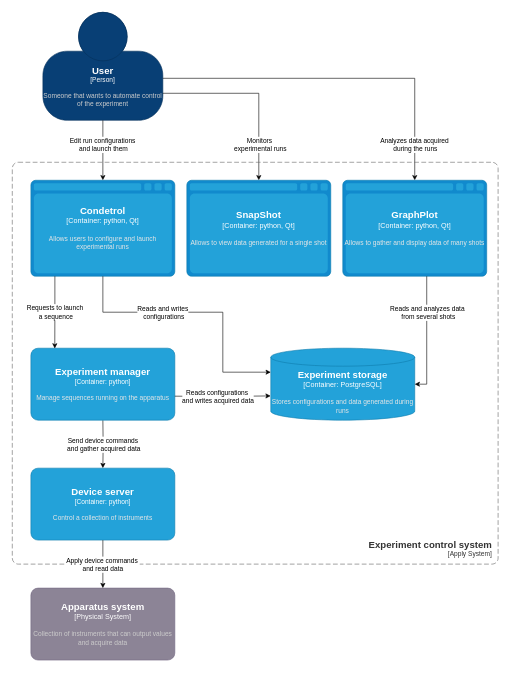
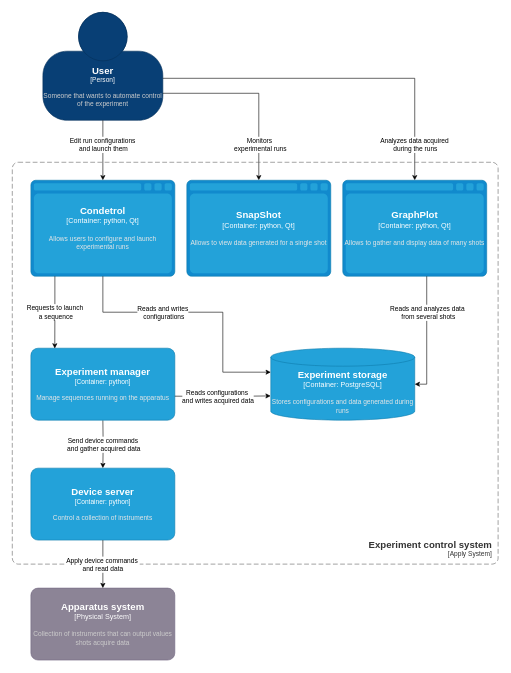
  <mxCell id="0" />
  <mxCell id="1" parent="0" />
  <mxCell id="2" value="&lt;font style=&quot;font-size: 16px&quot;&gt;&lt;b&gt;User&lt;/b&gt;&lt;/font&gt;&lt;div&gt;[Person]&lt;/div&gt;&lt;br&gt;&lt;div&gt;&lt;font style=&quot;font-size: 11px&quot;&gt;&lt;font color=&quot;#cccccc&quot;&gt;Someone that wants to automate control of the experiment&lt;/font&gt;&lt;/div&gt;" style="html=1;fontSize=11;dashed=0;whiteSpace=wrap;fillColor=#083F75;strokeColor=#06315C;fontColor=#ffffff;shape=mxgraph.c4.person2;align=center;metaEdit=1;points=[[0.5,0,0],[1,0.5,0],[1,0.75,0],[0.75,1,0],[0.5,1,0],[0.25,1,0],[0,0.75,0],[0,0.5,0]];resizable=0;" parent="1" vertex="1"><mxGeometry x="71" width="200" height="180" as="geometry" y="20" /></mxCell>
  <mxCell id="3" style="edgeStyle=orthogonalEdgeStyle;rounded=0;orthogonalLoop=1;jettySize=auto;html=1;entryX=0.5;entryY=0;entryDx=0;entryDy=0;entryPerimeter=0;strokeColor=#000000;" parent="1" source="2" edge="1"><mxGeometry relative="1" as="geometry"><mxPoint x="171" y="300" as="targetPoint" /></mxGeometry></mxCell>
  <mxCell id="4" value="Edit run configurations&amp;nbsp;&lt;div&gt;and launch them&lt;/div&gt;" style="edgeLabel;html=1;align=center;verticalAlign=middle;resizable=0;points=[];fontColor=#000000;labelBackgroundColor=#ffffff;" parent="3" vertex="1" connectable="0"><mxGeometry relative="1" as="geometry"><mxPoint y="-10" as="offset" /></mxGeometry></mxCell>
- <mxCell id="5" value="&lt;font style=&quot;font-size: 16px&quot;&gt;&lt;b&gt;Apparatus system&lt;/b&gt;&lt;/font&gt;&lt;div&gt;[Physical System]&lt;/div&gt;&lt;br&gt;&lt;div&gt;&lt;font style=&quot;font-size: 11px&quot;&gt;&lt;font color=&quot;#cccccc&quot;&gt;Collection of instruments that can output values and acquire data&lt;/font&gt;&lt;/div&gt;" style="rounded=1;whiteSpace=wrap;html=1;labelBackgroundColor=none;fillColor=#8C8496;fontColor=#ffffff;align=center;arcSize=10;strokeColor=#736782;metaEdit=1;resizable=0;points=[[0.25,0,0],[0.5,0,0],[0.75,0,0],[1,0.25,0],[1,0.5,0],[1,0.75,0],[0.75,1,0],[0.5,1,0],[0.25,1,0],[0,0.75,0],[0,0.5,0],[0,0.25,0]];" parent="1" vertex="1"><mxGeometry x="51" y="980" width="240" height="120" as="geometry" /></mxCell>
+ <mxCell id="5" value="&lt;font style=&quot;font-size: 16px&quot;&gt;&lt;b&gt;Apparatus system&lt;/b&gt;&lt;/font&gt;&lt;div&gt;[Physical System]&lt;/div&gt;&lt;br&gt;&lt;div&gt;&lt;font style=&quot;font-size: 11px&quot;&gt;&lt;font color=&quot;#cccccc&quot;&gt;Collection of instruments that can output values shots acquire data&lt;/font&gt;&lt;/div&gt;" style="rounded=1;whiteSpace=wrap;html=1;labelBackgroundColor=none;fillColor=#8C8496;fontColor=#ffffff;align=center;arcSize=10;strokeColor=#736782;metaEdit=1;resizable=0;points=[[0.25,0,0],[0.5,0,0],[0.75,0,0],[1,0.25,0],[1,0.5,0],[1,0.75,0],[0.75,1,0],[0.5,1,0],[0.25,1,0],[0,0.75,0],[0,0.5,0],[0,0.25,0]];" parent="1" vertex="1"><mxGeometry x="51" y="980" width="240" height="120" as="geometry" /></mxCell>
  <mxCell id="6" style="edgeStyle=orthogonalEdgeStyle;rounded=0;orthogonalLoop=1;jettySize=auto;html=1;exitX=0.5;exitY=1;exitDx=0;exitDy=0;exitPerimeter=0;strokeColor=#000000;" parent="1" target="26" edge="1"><mxGeometry relative="1" as="geometry"><mxPoint x="171" y="700" as="sourcePoint" /><mxPoint x="176.023" y="790" as="targetPoint" /></mxGeometry></mxCell>
  <mxCell id="7" style="edgeStyle=orthogonalEdgeStyle;rounded=0;orthogonalLoop=1;jettySize=auto;html=1;entryX=0.5;entryY=0;entryDx=0;entryDy=0;entryPerimeter=0;strokeColor=#000000;exitX=1;exitY=0.75;exitDx=0;exitDy=0;exitPerimeter=0;" parent="1" source="2" edge="1"><mxGeometry relative="1" as="geometry"><Array as="points"><mxPoint x="431" y="155" /></Array><mxPoint x="431" y="300" as="targetPoint" /><mxPoint x="351" y="160" as="sourcePoint" /></mxGeometry></mxCell>
  <mxCell id="8" value="Monitors&lt;div&gt;&amp;nbsp;experimental runs&lt;/div&gt;" style="edgeLabel;html=1;align=center;verticalAlign=middle;resizable=0;points=[];fontColor=#000000;labelBackgroundColor=#ffffff;" parent="7" vertex="1" connectable="0"><mxGeometry x="-0.454" y="-2" relative="1" as="geometry"><mxPoint x="77" y="83" as="offset" /></mxGeometry></mxCell>
  <mxCell id="9" style="edgeStyle=orthogonalEdgeStyle;rounded=0;orthogonalLoop=1;jettySize=auto;html=1;entryX=0.5;entryY=0;entryDx=0;entryDy=0;entryPerimeter=0;strokeColor=#000000;" parent="1" edge="1"><mxGeometry relative="1" as="geometry"><mxPoint x="271" y="130" as="sourcePoint" /><Array as="points"><mxPoint x="271" y="130" /><mxPoint x="691" y="130" /></Array><mxPoint x="691" y="300" as="targetPoint" /></mxGeometry></mxCell>
  <mxCell id="10" value="Analyzes data acquired&amp;nbsp;&lt;div&gt;during the runs&lt;/div&gt;" style="edgeLabel;html=1;align=center;verticalAlign=middle;resizable=0;points=[];fontColor=#000000;labelBackgroundColor=#ffffff;" parent="9" vertex="1" connectable="0"><mxGeometry x="-0.302" y="4" relative="1" as="geometry"><mxPoint x="214" y="114" as="offset" /></mxGeometry></mxCell>
  <mxCell id="11" value="&lt;font style=&quot;font-size: 16px&quot;&gt;&lt;b&gt;Condetrol&lt;/b&gt;&lt;/font&gt;&lt;div&gt;[Container:&amp;nbsp;python, Qt]&lt;/div&gt;&lt;br&gt;&lt;div&gt;&lt;font style=&quot;font-size: 11px&quot;&gt;&lt;font color=&quot;#E6E6E6&quot;&gt;Allows users to configure and launch experimental runs&lt;/font&gt;&lt;/div&gt;" style="shape=mxgraph.c4.webBrowserContainer2;whiteSpace=wrap;html=1;boundedLbl=1;rounded=0;labelBackgroundColor=none;strokeColor=#118ACD;fillColor=#23A2D9;strokeColor=#118ACD;strokeColor2=#0E7DAD;fontSize=12;fontColor=#ffffff;align=center;metaEdit=1;points=[[0.5,0,0],[1,0.25,0],[1,0.5,0],[1,0.75,0],[0.5,1,0],[0,0.75,0],[0,0.5,0],[0,0.25,0]];resizable=0;" parent="1" vertex="1"><mxGeometry x="51" y="300" width="240" height="160" as="geometry" /></mxCell>
  <mxCell id="12" value="&lt;font style=&quot;font-size: 16px&quot;&gt;&lt;b&gt;Experiment manager&lt;/b&gt;&lt;/font&gt;&lt;div&gt;[Container: python]&lt;/div&gt;&lt;br&gt;&lt;div&gt;&lt;font style=&quot;font-size: 11px&quot;&gt;&lt;font color=&quot;#E6E6E6&quot;&gt;Manage sequences running on the apparatus&lt;/font&gt;&lt;/div&gt;" style="rounded=1;whiteSpace=wrap;html=1;fontSize=11;labelBackgroundColor=none;fillColor=#23A2D9;fontColor=#ffffff;align=center;arcSize=10;strokeColor=#0E7DAD;metaEdit=1;resizable=0;points=[[0.25,0,0],[0.5,0,0],[0.75,0,0],[1,0.25,0],[1,0.5,0],[1,0.75,0],[0.75,1,0],[0.5,1,0],[0.25,1,0],[0,0.75,0],[0,0.5,0],[0,0.25,0]];" parent="1" vertex="1"><mxGeometry x="51" y="580" width="240" height="120" as="geometry" /></mxCell>
  <mxCell id="13" style="edgeStyle=orthogonalEdgeStyle;rounded=0;orthogonalLoop=1;jettySize=auto;html=1;entryX=0.166;entryY=0.004;entryDx=0;entryDy=0;entryPerimeter=0;strokeColor=#000000;" parent="1" target="12" edge="1"><mxGeometry relative="1" as="geometry"><mxPoint x="91" y="460" as="sourcePoint" /><mxPoint x="91" y="540" as="targetPoint" /><Array as="points"><mxPoint x="91" y="520" /></Array></mxGeometry></mxCell>
  <mxCell id="14" value="Requests to launch&lt;div&gt;&amp;nbsp;a sequence&lt;/div&gt;" style="edgeLabel;html=1;align=center;verticalAlign=middle;resizable=0;points=[];labelBackgroundColor=#ffffff;fontColor=#000000;" parent="13" vertex="1" connectable="0"><mxGeometry x="0.026" y="-1" relative="1" as="geometry"><mxPoint x="1" y="-2" as="offset" /></mxGeometry></mxCell>
  <mxCell id="15" value="&lt;font style=&quot;font-size: 16px&quot;&gt;&lt;b&gt;SnapShot&lt;/b&gt;&lt;/font&gt;&lt;div&gt;[Container:&amp;nbsp;python, Qt]&lt;/div&gt;&lt;br&gt;&lt;div&gt;&lt;font style=&quot;font-size: 11px&quot;&gt;&lt;font color=&quot;#E6E6E6&quot;&gt;Allows to view data generated for a single shot&lt;/font&gt;&lt;/div&gt;" style="shape=mxgraph.c4.webBrowserContainer2;whiteSpace=wrap;html=1;boundedLbl=1;rounded=0;labelBackgroundColor=none;strokeColor=#118ACD;fillColor=#23A2D9;strokeColor=#118ACD;strokeColor2=#0E7DAD;fontSize=12;fontColor=#ffffff;align=center;metaEdit=1;points=[[0.5,0,0],[1,0.25,0],[1,0.5,0],[1,0.75,0],[0.5,1,0],[0,0.75,0],[0,0.5,0],[0,0.25,0]];resizable=0;" parent="1" vertex="1"><mxGeometry x="311" y="300" width="240" height="160" as="geometry" /></mxCell>
  <mxCell id="16" value="&lt;font style=&quot;font-size: 16px&quot;&gt;&lt;b&gt;GraphPlot&lt;/b&gt;&lt;/font&gt;&lt;div&gt;[Container:&amp;nbsp;python, Qt]&lt;/div&gt;&lt;br&gt;&lt;div&gt;&lt;font style=&quot;font-size: 11px&quot;&gt;&lt;font color=&quot;#E6E6E6&quot;&gt;Allows to gather and display data of many shots&lt;/font&gt;&lt;/div&gt;" style="shape=mxgraph.c4.webBrowserContainer2;whiteSpace=wrap;html=1;boundedLbl=1;rounded=0;labelBackgroundColor=none;strokeColor=#118ACD;fillColor=#23A2D9;strokeColor=#118ACD;strokeColor2=#0E7DAD;fontSize=12;fontColor=#ffffff;align=center;metaEdit=1;points=[[0.5,0,0],[1,0.25,0],[1,0.5,0],[1,0.75,0],[0.5,1,0],[0,0.75,0],[0,0.5,0],[0,0.25,0]];resizable=0;" parent="1" vertex="1"><mxGeometry x="571" y="300" width="240" height="160" as="geometry" /></mxCell>
  <mxCell id="17" value="&lt;font style=&quot;font-size: 16px&quot;&gt;&lt;b&gt;Experiment storage&lt;/b&gt;&lt;/font&gt;&lt;div&gt;[Container:&amp;nbsp;PostgreSQL]&lt;/div&gt;&lt;br&gt;&lt;div&gt;&lt;font style=&quot;font-size: 11px&quot;&gt;&lt;font color=&quot;#E6E6E6&quot;&gt;Stores configurations and data generated during runs&lt;/font&gt;&lt;/div&gt;" style="shape=cylinder3;size=15;whiteSpace=wrap;html=1;boundedLbl=1;rounded=0;labelBackgroundColor=none;fillColor=#23A2D9;fontSize=12;fontColor=#ffffff;align=center;strokeColor=#0E7DAD;metaEdit=1;points=[[0.5,0,0],[1,0.25,0],[1,0.5,0],[1,0.75,0],[0.5,1,0],[0,0.75,0],[0,0.5,0],[0,0.25,0]];resizable=0;" parent="1" vertex="1"><mxGeometry x="451" y="580" width="240" height="120" as="geometry" /></mxCell>
  <mxCell id="18" style="edgeStyle=orthogonalEdgeStyle;rounded=0;orthogonalLoop=1;jettySize=auto;html=1;entryX=1;entryY=0.5;entryDx=0;entryDy=0;entryPerimeter=0;strokeColor=#000000;" parent="1" target="17" edge="1"><mxGeometry relative="1" as="geometry"><mxPoint x="711" y="460" as="sourcePoint" /><mxPoint x="691" y="780" as="targetPoint" /><Array as="points"><mxPoint x="711" y="460" /><mxPoint x="711" y="640" /></Array></mxGeometry></mxCell>
  <mxCell id="19" value="Reads and analyzes data&lt;div&gt;&amp;nbsp;from several shots&lt;/div&gt;" style="edgeLabel;html=1;align=center;verticalAlign=middle;resizable=0;points=[];rotation=0;labelBackgroundColor=#ffffff;fontColor=#000000;" parent="18" vertex="1" connectable="0"><mxGeometry x="-0.283" relative="1" as="geometry"><mxPoint y="-12" as="offset" /></mxGeometry></mxCell>
  <mxCell id="20" style="edgeStyle=orthogonalEdgeStyle;rounded=0;orthogonalLoop=1;jettySize=auto;html=1;exitX=0.5;exitY=1;exitDx=0;exitDy=0;exitPerimeter=0;strokeColor=#000000;" parent="1" source="11" edge="1"><mxGeometry relative="1" as="geometry"><mxPoint x="221" y="430" as="sourcePoint" /><mxPoint x="451" y="620" as="targetPoint" /><Array as="points"><mxPoint x="171" y="520" /><mxPoint x="371" y="520" /><mxPoint x="371" y="620" /></Array></mxGeometry></mxCell>
  <mxCell id="21" value="Reads and writes&lt;div&gt;&amp;nbsp;configurations&lt;/div&gt;" style="edgeLabel;html=1;align=center;verticalAlign=middle;resizable=0;points=[];rotation=0;labelBackgroundColor=#ffffff;fontColor=#000000;" parent="20" vertex="1" connectable="0"><mxGeometry x="0.025" y="3" relative="1" as="geometry"><mxPoint x="-66" y="3" as="offset" /></mxGeometry></mxCell>
  <mxCell id="22" style="edgeStyle=orthogonalEdgeStyle;rounded=0;orthogonalLoop=1;jettySize=auto;html=1;strokeColor=#000000;entryX=-0.001;entryY=0.663;entryDx=0;entryDy=0;entryPerimeter=0;" parent="1" target="17" edge="1"><mxGeometry relative="1" as="geometry"><mxPoint x="291" y="660" as="sourcePoint" /><mxPoint x="450" y="660" as="targetPoint" /><Array as="points" /></mxGeometry></mxCell>
  <mxCell id="23" value="&lt;span style=&quot;color: rgba(0, 0, 0, 0); font-family: monospace; font-size: 0px; text-align: start; background-color: rgb(27, 29, 30);&quot;&gt;%3CmxGraphModel%3E%3Croot%3E%3CmxCell%20id%3D%220%22%2F%3E%3CmxCell%20id%3D%221%22%20parent%3D%220%22%2F%3E%3CmxCell%20id%3D%222%22%20value%3D%22Writes%20aquired%20data%22%20style%3D%22edgeLabel%3Bhtml%3D1%3Balign%3Dcenter%3BverticalAlign%3Dmiddle%3Bresizable%3D0%3Bpoints%3D%5B%5D%3B%22%20vertex%3D%221%22%20connectable%3D%220%22%20parent%3D%221%22%3E%3CmxGeometry%20x%3D%22612.698%22%20y%3D%22773.97%22%20as%3D%22geometry%22%2F%3E%3C%2FmxCell%3E%3C%2Froot%3E%3C%2FmxGraphModel%3EW&lt;/span&gt;&lt;div&gt;&lt;span style=&quot;color: rgba(0, 0, 0, 0); font-family: monospace; font-size: 0px; text-align: start; background-color: rgb(27, 29, 30);&quot;&gt;&lt;br&gt;&lt;/span&gt;&lt;/div&gt;" style="edgeLabel;html=1;align=center;verticalAlign=middle;resizable=0;points=[];" parent="22" vertex="1" connectable="0"><mxGeometry x="0.002" y="-1" relative="1" as="geometry"><mxPoint as="offset" /></mxGeometry></mxCell>
  <mxCell id="24" value="Reads configurations&amp;nbsp;&lt;div&gt;and writes acquired data&lt;/div&gt;" style="edgeLabel;html=1;align=center;verticalAlign=middle;resizable=0;points=[];rotation=0;labelBackgroundColor=#ffffff;fontColor=#000000;" parent="22" vertex="1" connectable="0"><mxGeometry x="-0.01" y="-3" relative="1" as="geometry"><mxPoint x="-8" y="-3" as="offset" /></mxGeometry></mxCell>
  <mxCell id="25" value="&lt;font style=&quot;font-size: 16px&quot;&gt;&lt;b&gt;&lt;div style=&quot;&quot;&gt;Experiment control system&lt;/div&gt;&lt;/b&gt;&lt;/font&gt;&lt;div style=&quot;&quot;&gt;[Apply System]&lt;/div&gt;" style="rounded=1;fontSize=11;whiteSpace=wrap;html=1;dashed=1;arcSize=20;fillColor=none;strokeColor=#666666;fontColor=#333333;labelBackgroundColor=none;align=right;verticalAlign=bottom;labelBorderColor=none;spacingTop=0;spacing=10;dashPattern=8 4;metaEdit=1;rotatable=0;perimeter=rectanglePerimeter;noLabel=0;labelPadding=0;allowArrows=0;connectable=0;expand=0;recursiveResize=0;editable=1;pointerEvents=0;absoluteArcSize=1;points=[[0.25,0,0],[0.5,0,0],[0.75,0,0],[1,0.25,0],[1,0.5,0],[1,0.75,0],[0.75,1,0],[0.5,1,0],[0.25,1,0],[0,0.75,0],[0,0.5,0],[0,0.25,0]];" parent="1" vertex="1"><mxGeometry x="20" y="270" width="810" height="670" as="geometry" /></mxCell>
  <mxCell id="26" value="&lt;font style=&quot;font-size: 16px&quot;&gt;&lt;b&gt;Device server&lt;/b&gt;&lt;/font&gt;&lt;div&gt;[Container: python]&lt;/div&gt;&lt;br&gt;&lt;div&gt;&lt;font style=&quot;font-size: 11px&quot;&gt;&lt;font color=&quot;#E6E6E6&quot;&gt;Control a collection of instruments&lt;/font&gt;&lt;/div&gt;" style="rounded=1;whiteSpace=wrap;html=1;fontSize=11;labelBackgroundColor=none;fillColor=#23A2D9;fontColor=#ffffff;align=center;arcSize=10;strokeColor=#0E7DAD;metaEdit=1;resizable=0;points=[[0.25,0,0],[0.5,0,0],[0.75,0,0],[1,0.25,0],[1,0.5,0],[1,0.75,0],[0.75,1,0],[0.5,1,0],[0.25,1,0],[0,0.75,0],[0,0.5,0],[0,0.25,0]];" vertex="1" parent="1"><mxGeometry x="51" y="780" width="240" height="120" as="geometry" /></mxCell>
  <mxCell id="27" style="edgeStyle=orthogonalEdgeStyle;rounded=0;orthogonalLoop=1;jettySize=auto;html=1;exitX=0.5;exitY=1;exitDx=0;exitDy=0;exitPerimeter=0;strokeColor=#000000;" edge="1" parent="1" source="26"><mxGeometry relative="1" as="geometry"><mxPoint x="171" y="940" as="sourcePoint" /><mxPoint x="171" y="980" as="targetPoint" /></mxGeometry></mxCell>
  <mxCell id="28" value="Apply device commands&amp;nbsp;&lt;div&gt;and read data&lt;/div&gt;" style="edgeLabel;html=1;align=center;verticalAlign=middle;resizable=0;points=[];rotation=0;labelBackgroundColor=#ffffff;fontColor=#000000;" vertex="1" connectable="0" parent="1"><mxGeometry x="170.997" y="940.002" as="geometry" /></mxCell>
  <mxCell id="29" value="Send device commands&lt;div&gt;&amp;nbsp;and gather acquired data&lt;/div&gt;" style="edgeLabel;html=1;align=center;verticalAlign=middle;resizable=0;points=[];rotation=0;labelBackgroundColor=#ffffff;fontColor=#000000;" vertex="1" connectable="0" parent="1"><mxGeometry x="170.997" y="740.002" as="geometry" /></mxCell>
